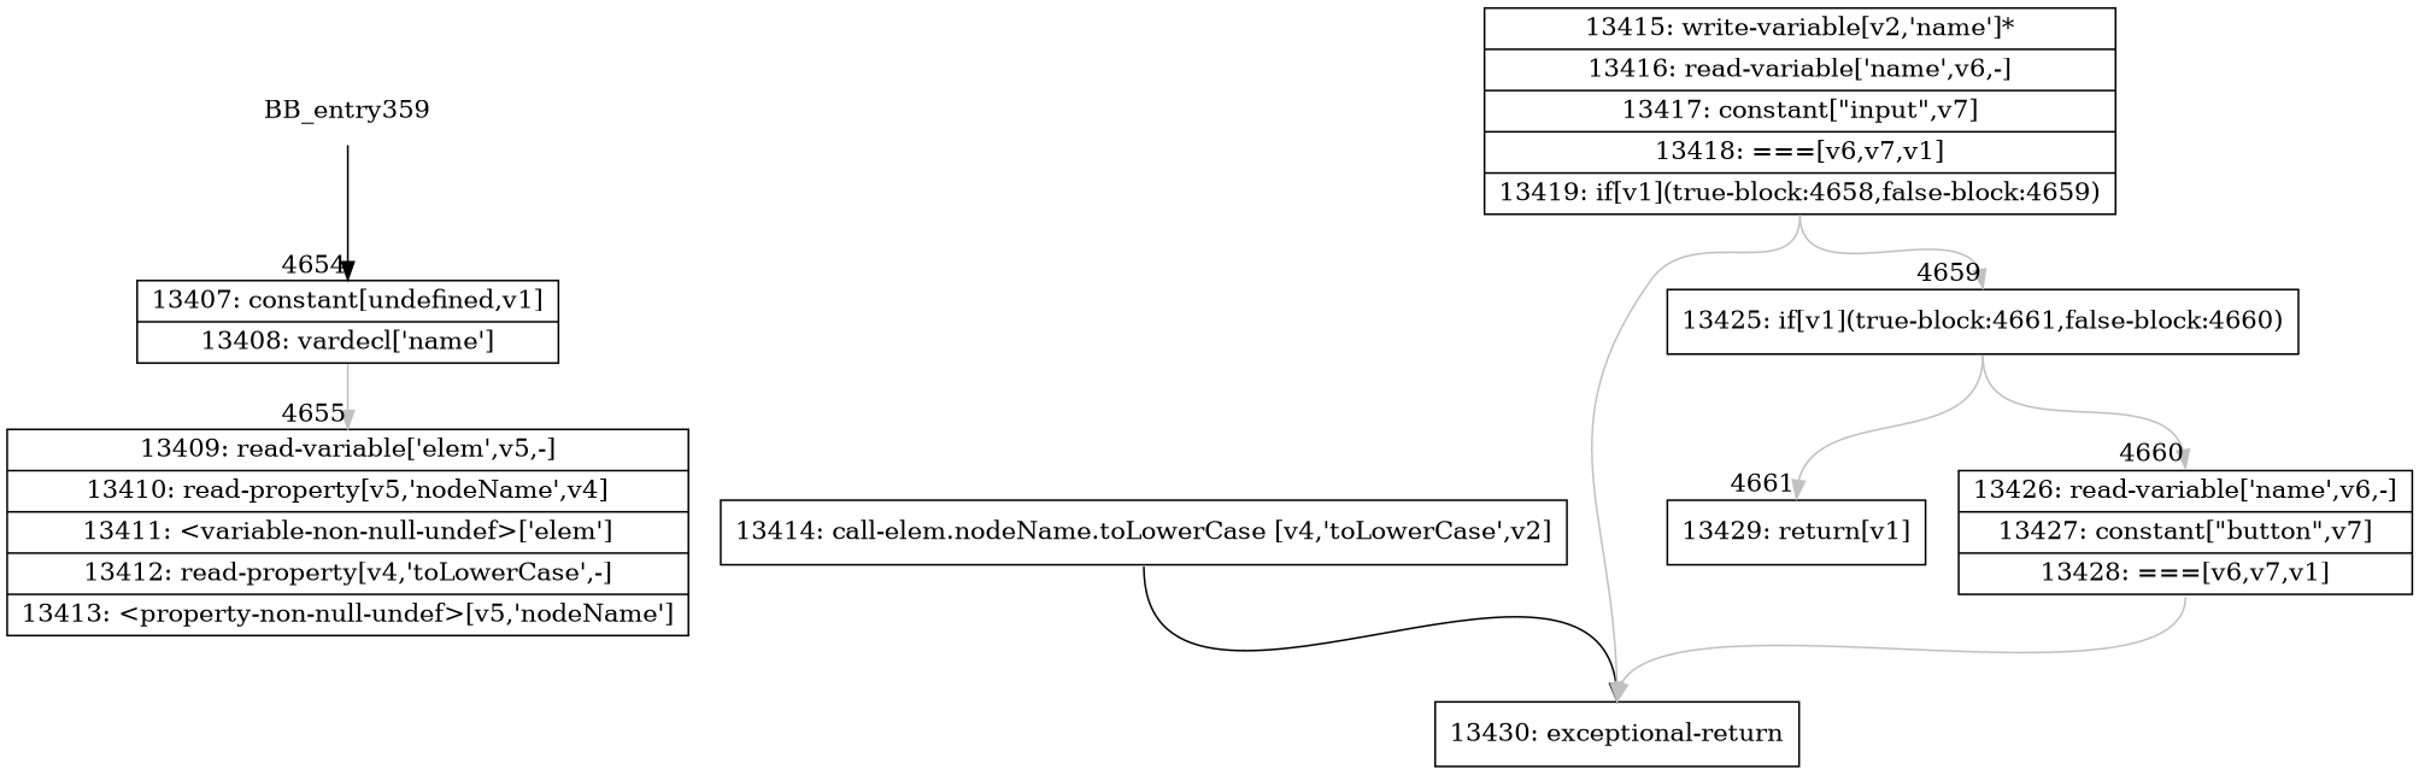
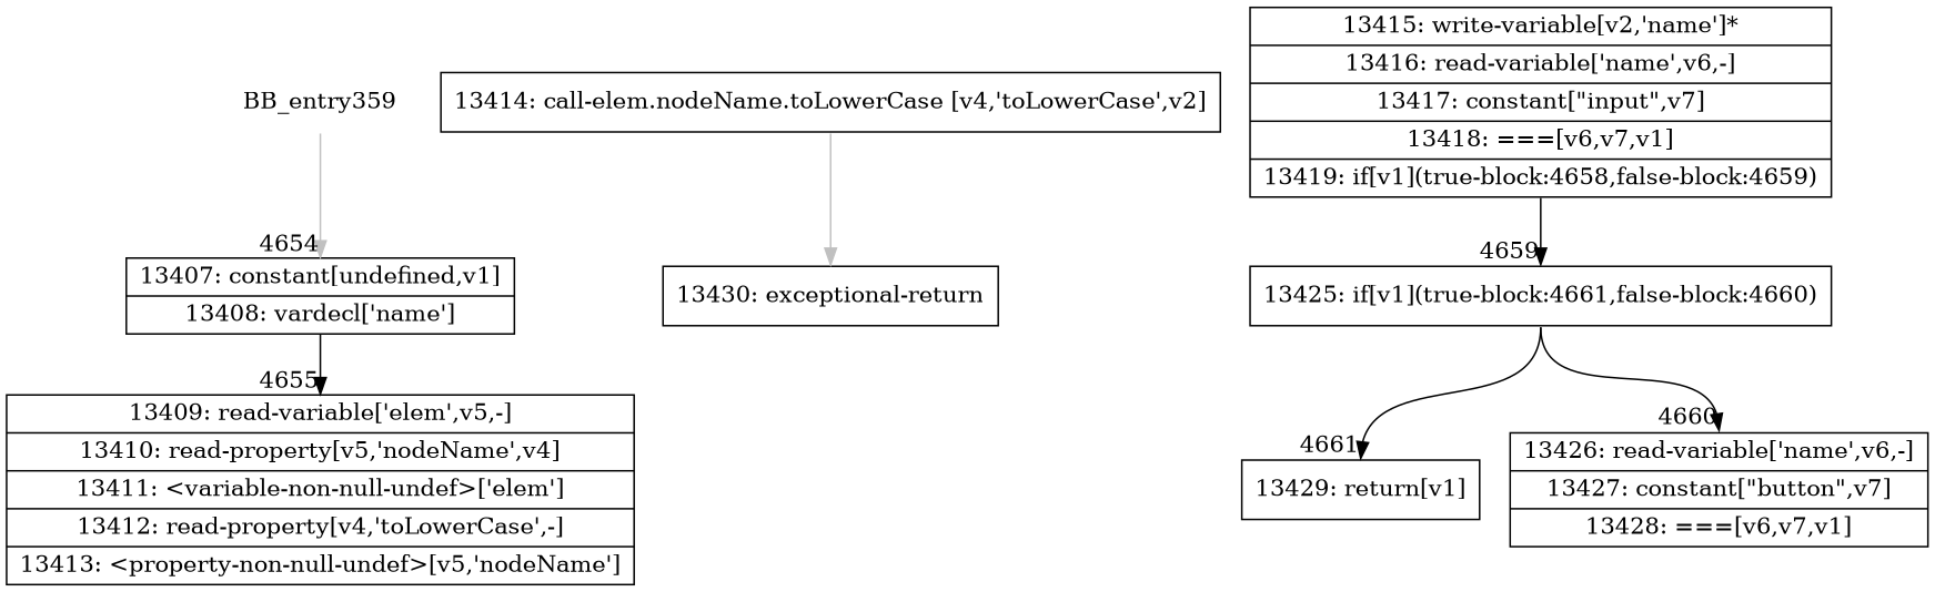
  digraph {
    rankdir=TD
    node [shape=record]
    edge [headport=n tailport=s]
    n1 [label=BB_entry359 shape=none]
    n2 [label="{13407: constant[undefined,v1]|13408: vardecl['name']}"]
    n3 [label="{13409: read-variable['elem',v5,-]|13410: read-property[v5,'nodeName',v4]|13411: \<variable-non-null-undef\>['elem']|13412: read-property[v4,'toLowerCase',-]|13413: \<property-non-null-undef\>[v5,'nodeName']}"]
    n4 [label="{13414: call-elem.nodeName.toLowerCase [v4,'toLowerCase',v2]}"]
    n5 [label="{13430: exceptional-return}"]
    n6 [label="{13415: write-variable[v2,'name']*|13416: read-variable['name',v6,-]|13417: constant[\"input\",v7]|13418: ===[v6,v7,v1]|13419: if[v1](true-block:4658,false-block:4659)}"]
    n7 [label="{13425: if[v1](true-block:4661,false-block:4660)}"]
    n8 [label="{13429: return[v1]}"]
    n9 [label="{13426: read-variable['name',v6,-]|13427: constant[\"button\",v7]|13428: ===[v6,v7,v1]}"]
-   n1 -> n2 [headlabel="    4654"]
-   n2 -> n3 [headlabel="      4655" color=gray]
-   n4 -> n5 [color=black]
-   n6 -> n5 [color=gray]
-   n6 -> n7 [headlabel="      4659" color=gray]
-   n7 -> n8 [headlabel="      4661" color=gray]
-   n7 -> n9 [headlabel="      4660" color=gray]
-   n9 -> n5 [color=gray]
+   n1 -> n2 [headlabel="    4654" color=gray]
+   n2 -> n3 [headlabel="      4655"]
+   n4 -> n5 [color=gray]
+   n6 -> n7 [headlabel="      4659"]
+   n7 -> n8 [headlabel="      4661"]
+   n7 -> n9 [headlabel="      4660"]
  }
